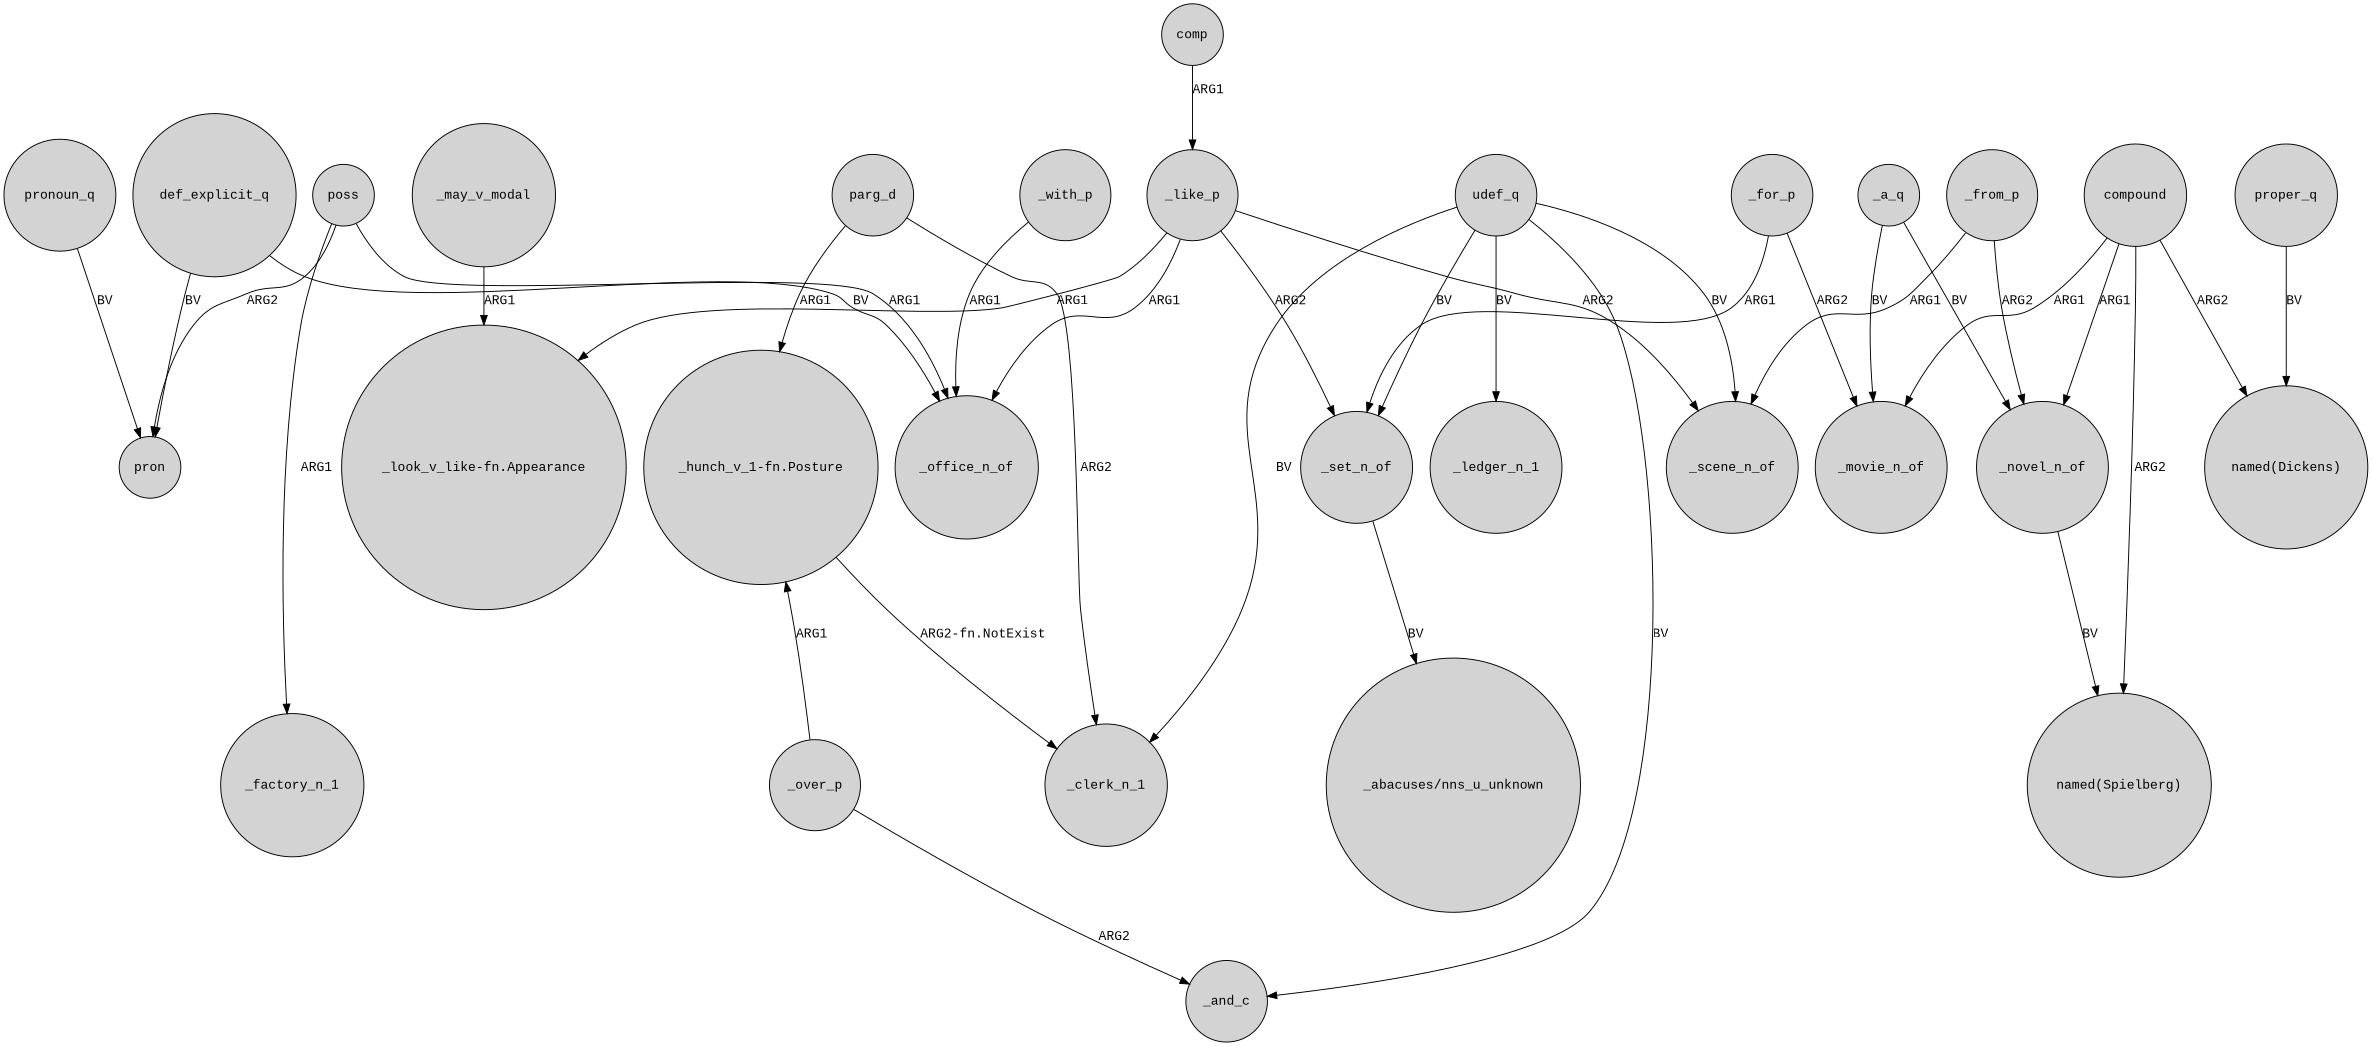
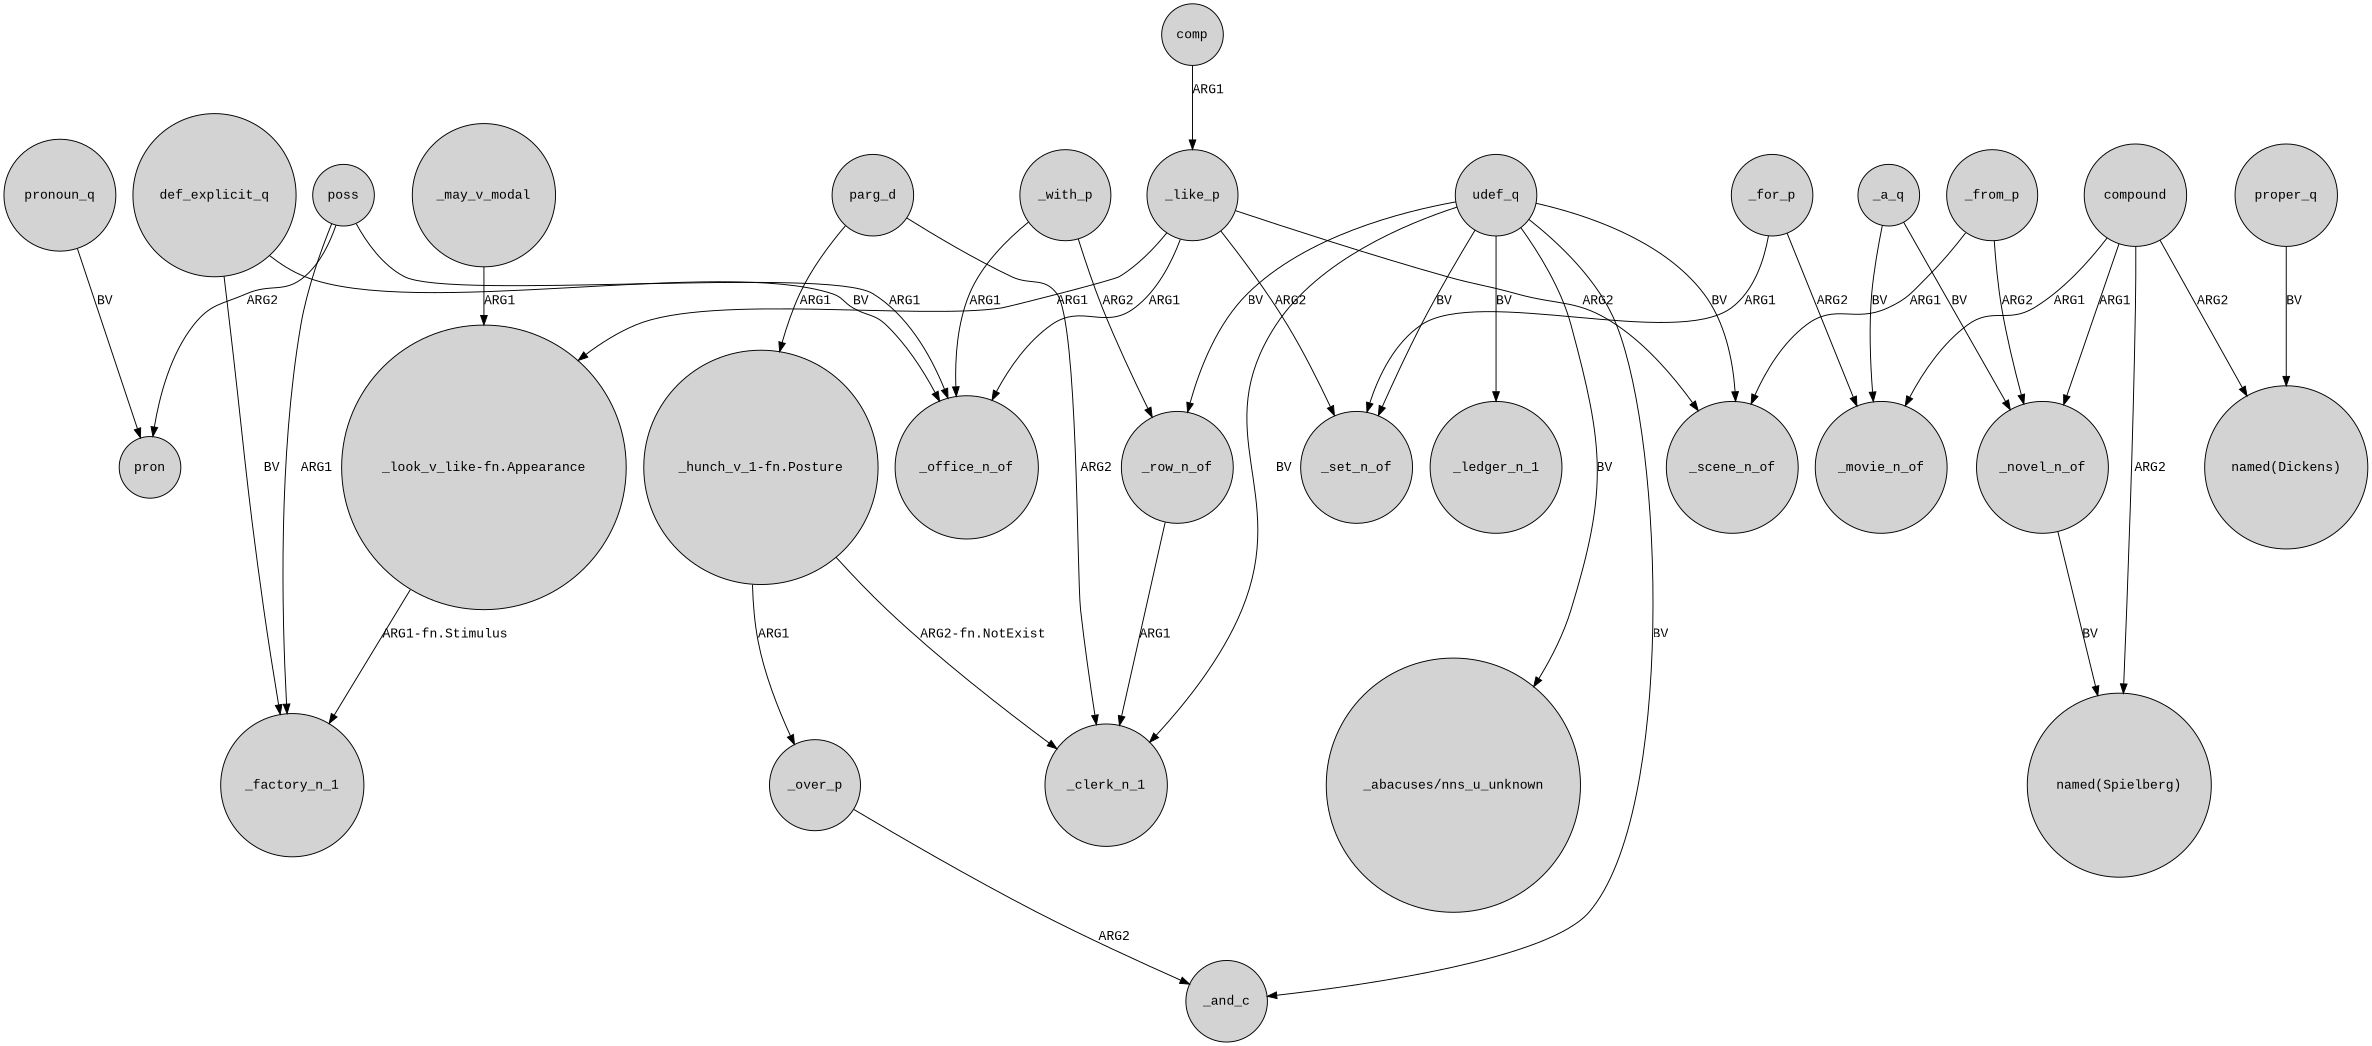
  digraph {
    fontname="Liberation Mono"
    node [fontname="Liberation Mono" shape=circle style=filled]
    edge [fontname="Liberation Mono"]
    _like_p
    _office_n_of
    _set_n_of
    "_look_v_like-fn.Appearance"
    _scene_n_of
    _factory_n_1
    parg_d
    _clerk_n_1
    "_hunch_v_1-fn.Posture"
    _a_q
    _movie_n_of
    _novel_n_of
    "named(Spielberg)"
    def_explicit_q
    udef_q
    _ledger_n_1
+   _row_n_of
    "_abacuses/nns_u_unknown"
    _and_c
    _for_p
    poss
    pron
    proper_q
    "named(Dickens)"
    compound
    pronoun_q
    _with_p
    comp
    _from_p
    _may_v_modal
    _over_p
    _like_p -> _office_n_of [label=ARG1]
    _like_p -> _set_n_of [label=ARG2]
    _like_p -> "_look_v_like-fn.Appearance" [label=ARG1]
    _like_p -> _scene_n_of [label=ARG2]
+   "_look_v_like-fn.Appearance" -> _factory_n_1 [label="ARG1-fn.Stimulus"]
    parg_d -> _clerk_n_1 [label=ARG2]
    parg_d -> "_hunch_v_1-fn.Posture" [label=ARG1]
    "_hunch_v_1-fn.Posture" -> _clerk_n_1 [label="ARG2-fn.NotExist"]
    _a_q -> _movie_n_of [label=BV]
    _a_q -> _novel_n_of [label=BV]
    _novel_n_of -> "named(Spielberg)" [label=BV]
    def_explicit_q -> _office_n_of [label=BV]
-   def_explicit_q -> pron [label=BV]
+   def_explicit_q -> _factory_n_1 [label=BV]
    udef_q -> _set_n_of [label=BV]
    udef_q -> _scene_n_of [label=BV]
    udef_q -> _clerk_n_1 [label=BV]
    udef_q -> _ledger_n_1 [label=BV]
-   _set_n_of -> "_abacuses/nns_u_unknown" [label=BV]
+   udef_q -> _row_n_of [label=BV]
+   udef_q -> "_abacuses/nns_u_unknown" [label=BV]
    udef_q -> _and_c [label=BV]
+   _row_n_of -> _clerk_n_1 [label=ARG1]
    _for_p -> _set_n_of [label=ARG1]
    _for_p -> _movie_n_of [label=ARG2]
    poss -> _office_n_of [label=ARG1]
    poss -> _factory_n_1 [label=ARG1]
    poss -> pron [label=ARG2]
    proper_q -> "named(Dickens)" [label=BV]
    compound -> _movie_n_of [label=ARG1]
    compound -> _novel_n_of [label=ARG1]
    compound -> "named(Spielberg)" [label=ARG2]
    compound -> "named(Dickens)" [label=ARG2]
    pronoun_q -> pron [label=BV]
    _with_p -> _office_n_of [label=ARG1]
+   _with_p -> _row_n_of [label=ARG2]
    comp -> _like_p [label=ARG1]
    _from_p -> _scene_n_of [label=ARG1]
    _from_p -> _novel_n_of [label=ARG2]
    _may_v_modal -> "_look_v_like-fn.Appearance" [label=ARG1]
-   _over_p -> "_hunch_v_1-fn.Posture" [label=ARG1]
+   "_hunch_v_1-fn.Posture" -> _over_p [label=ARG1]
    _over_p -> _and_c [label=ARG2]
  }
